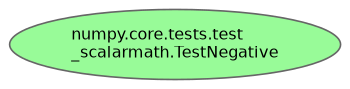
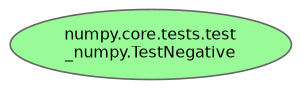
  digraph {
    rankdir=LR
-   n1 [color=gray40 fillcolor=palegreen fontname=Helvetica fontsize=10 height=0.2 label="numpy.core.tests.test\l_scalarmath.TestNegative" shape=ellipse style=filled width=0.4]
+   n1 [color=gray40 fillcolor=palegreen fontname=Helvetica fontsize=10 height=0.2 label="numpy.core.tests.test\l_numpy.TestNegative" shape=ellipse style=filled width=0.4]
  }
